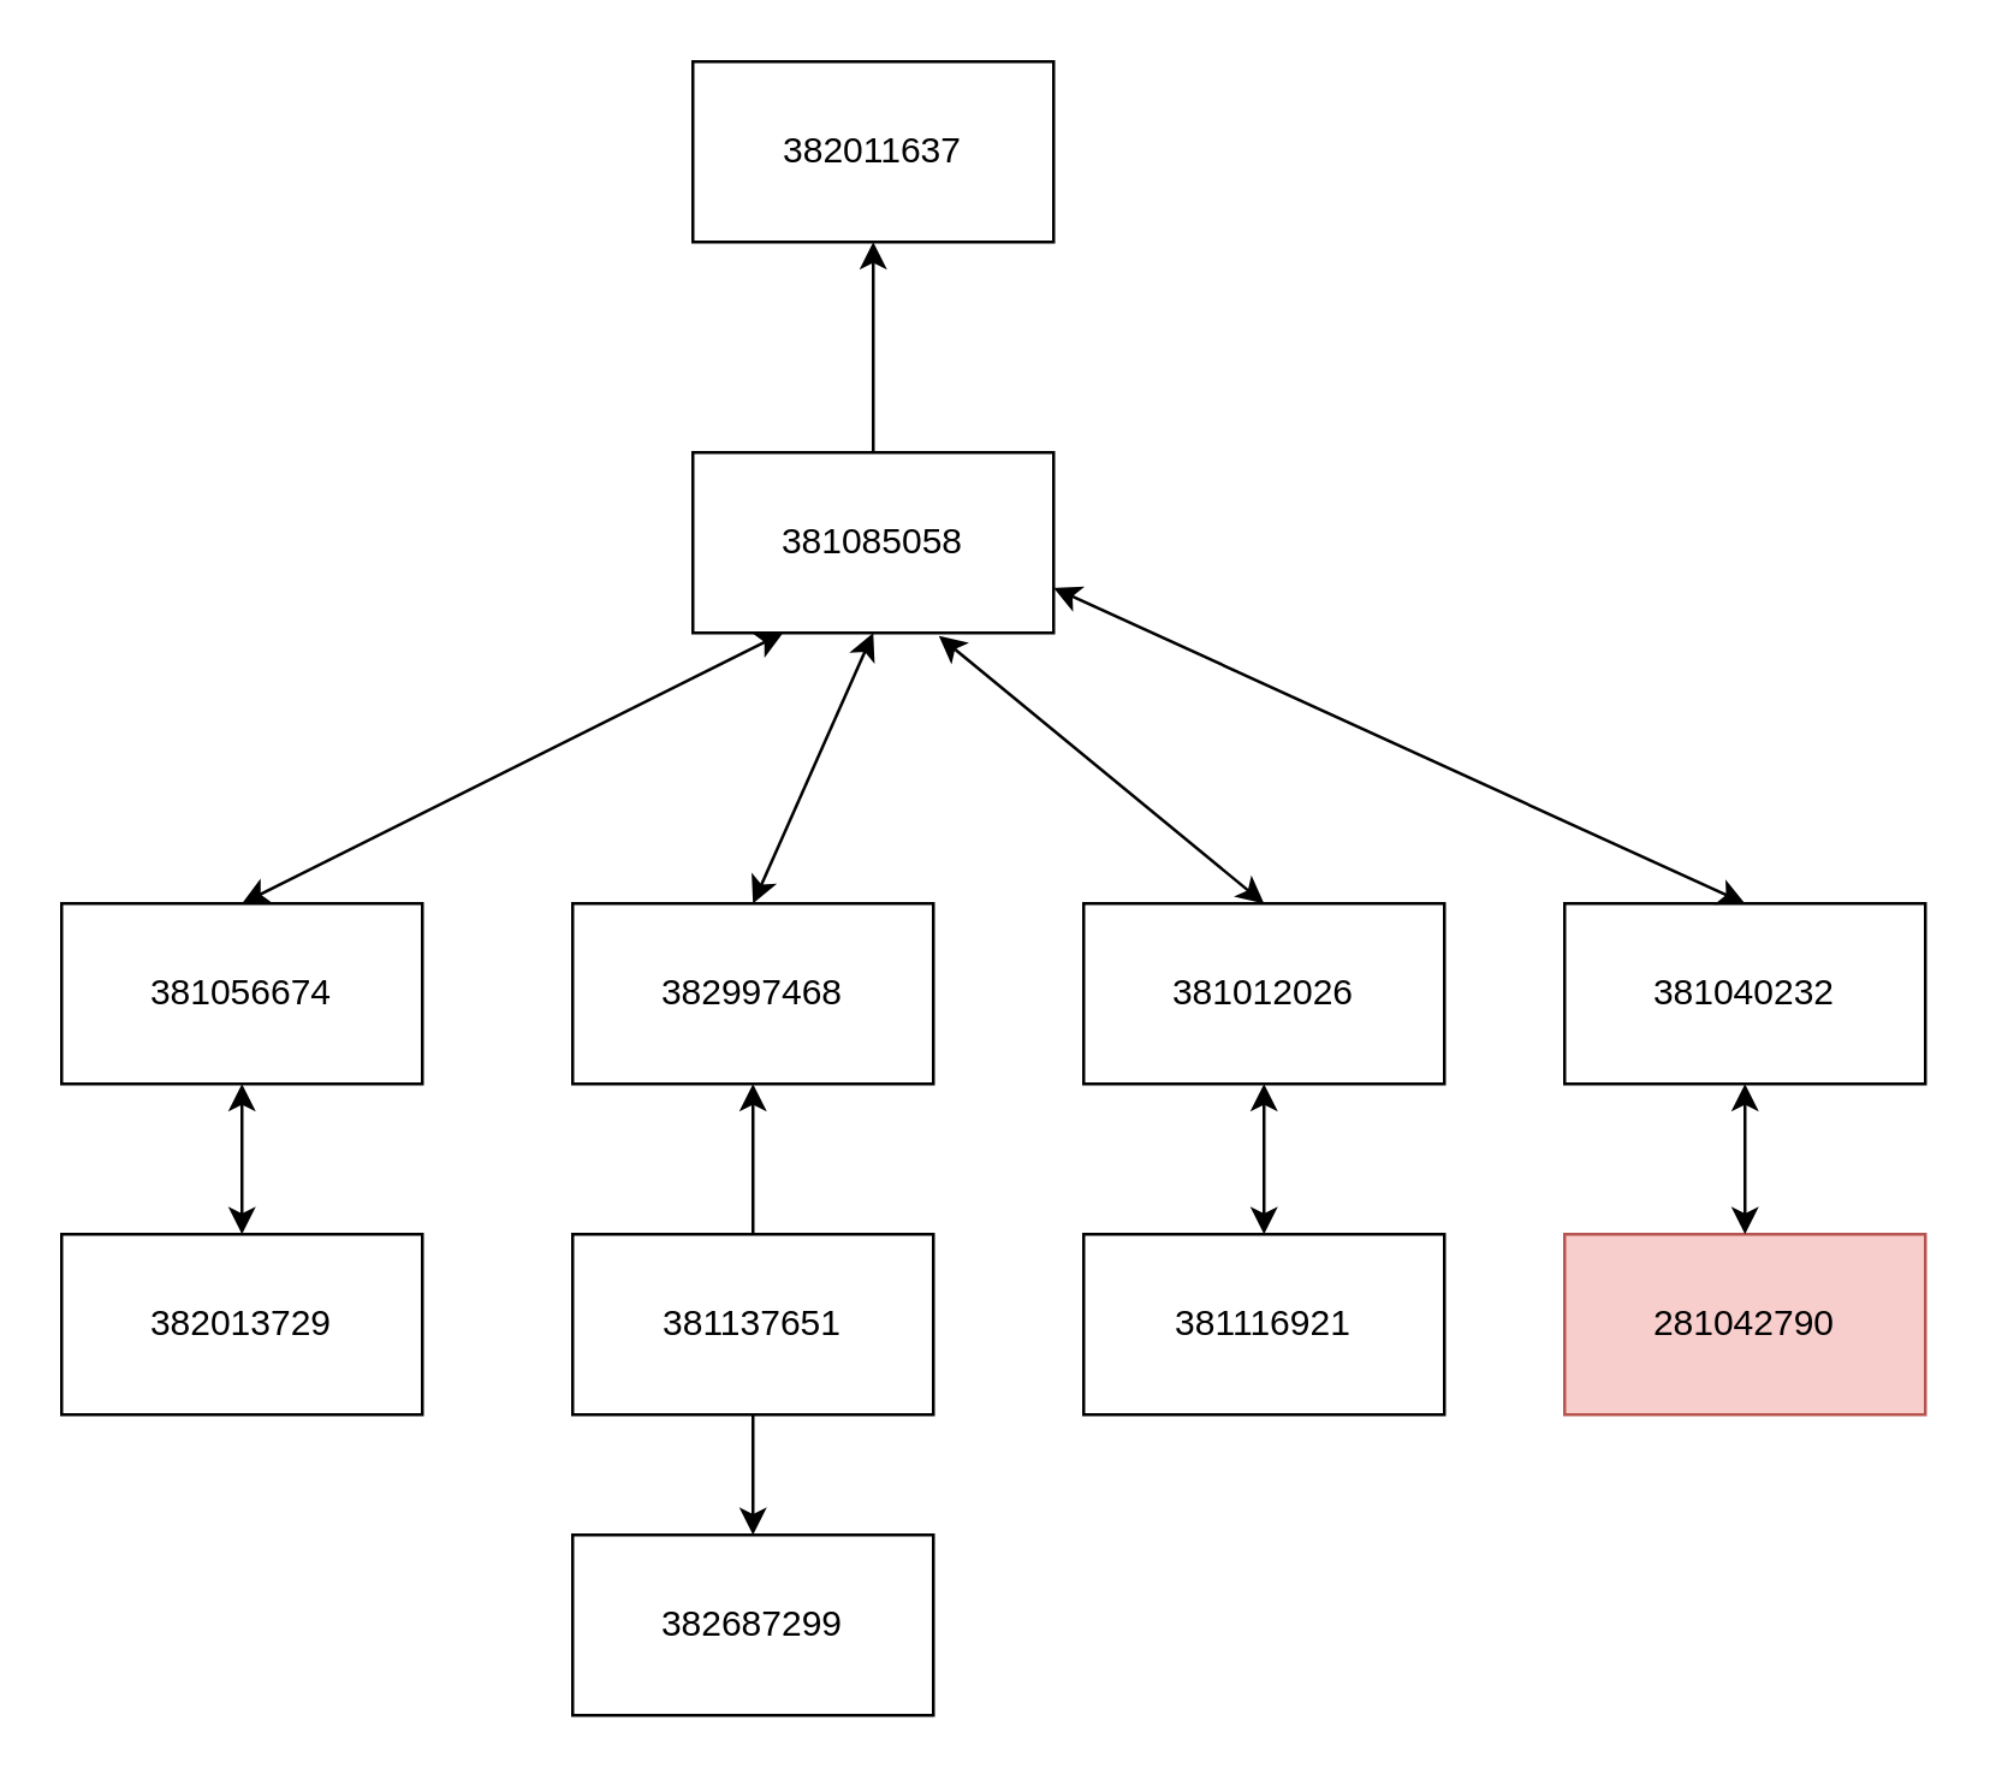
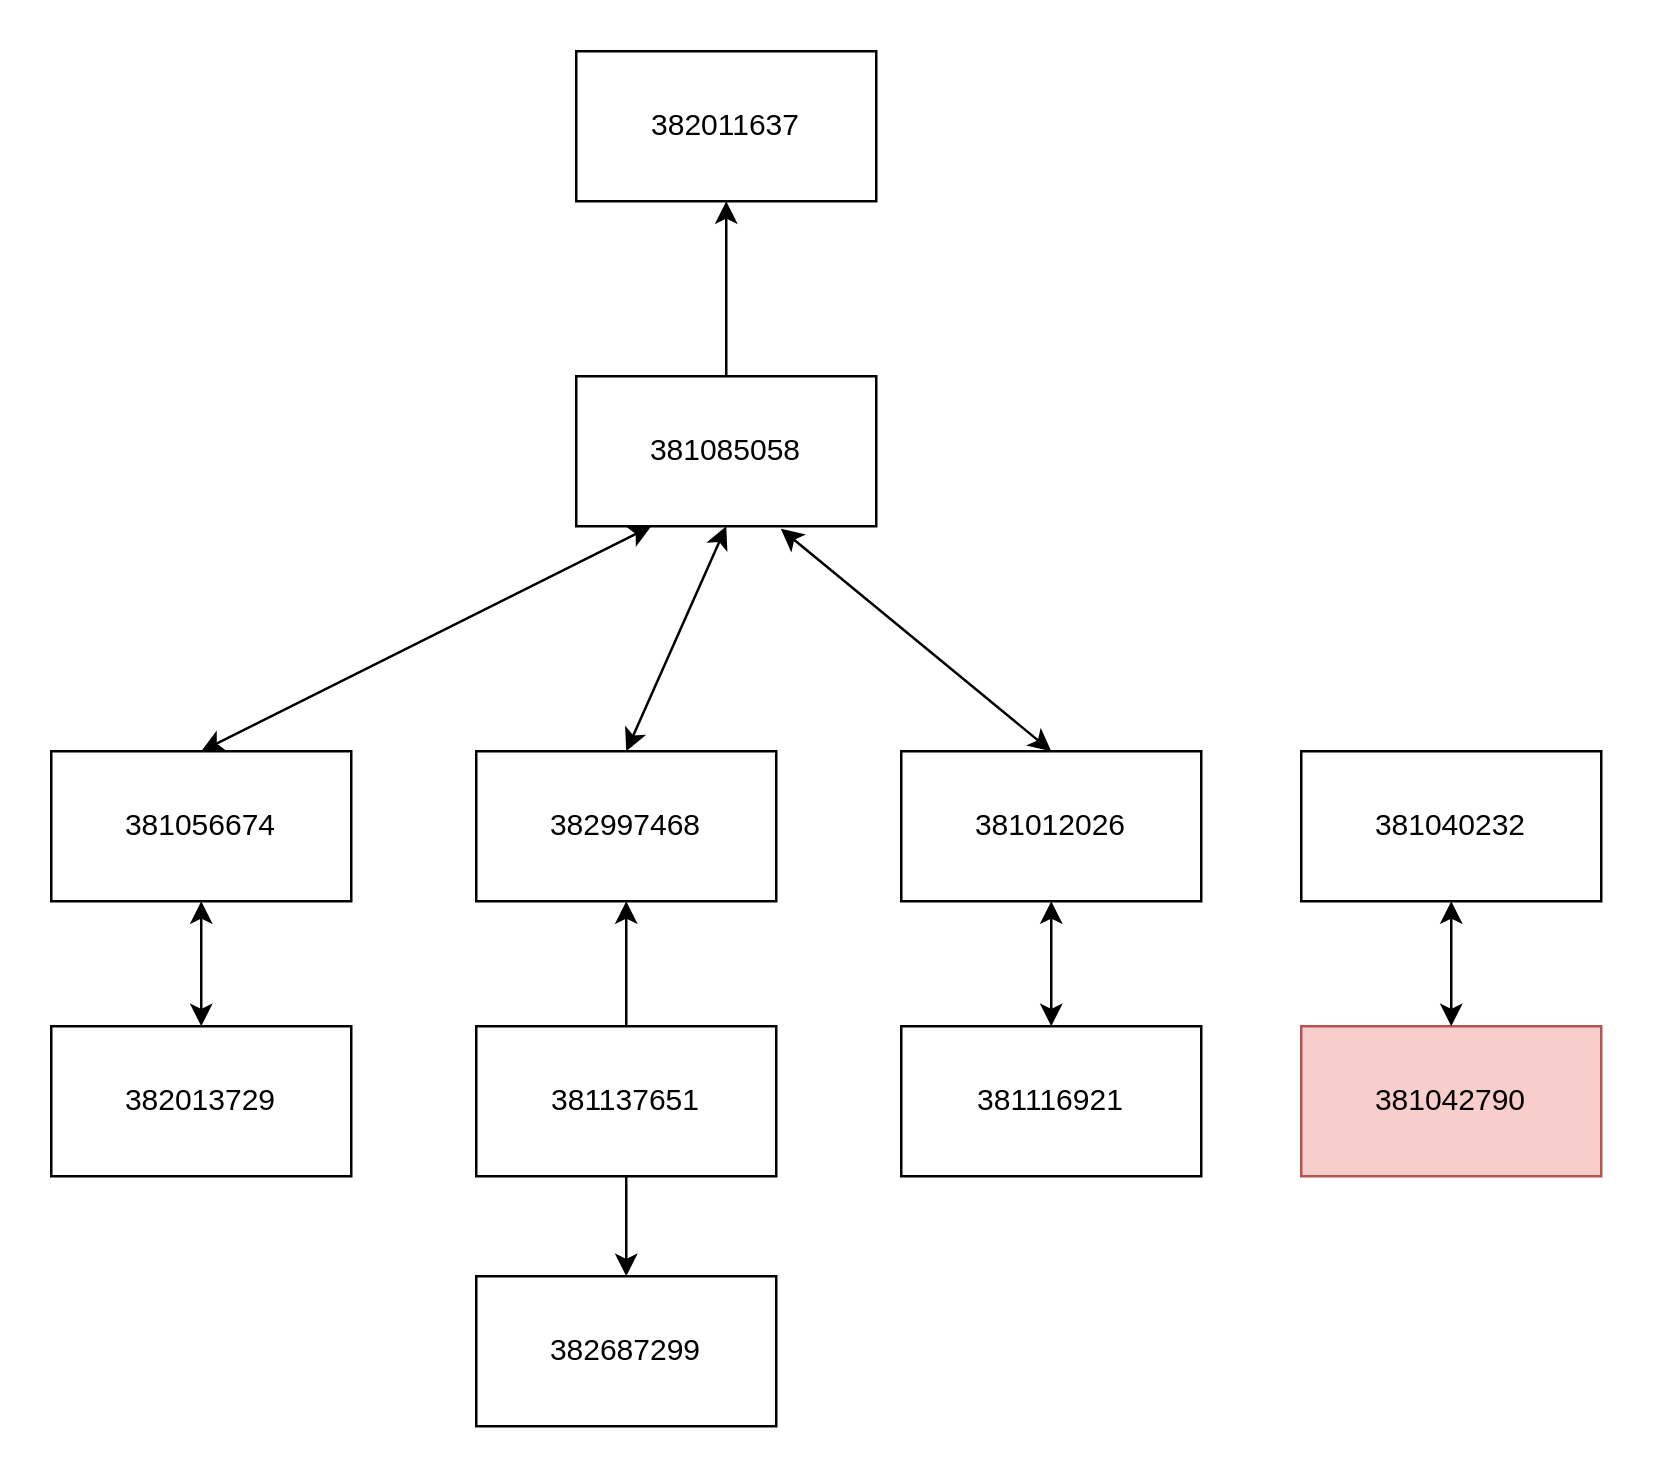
  <mxCell id="0" />
  <mxCell id="1" parent="0" />
  <mxCell id="2" value="382011637" style="rounded=0;whiteSpace=wrap;html=1;" vertex="1" parent="1"><mxGeometry x="230" y="20" width="120" height="60" as="geometry" /></mxCell>
  <mxCell id="3" style="edgeStyle=orthogonalEdgeStyle;rounded=0;orthogonalLoop=1;jettySize=auto;html=1;entryX=0.5;entryY=1;entryDx=0;entryDy=0;" edge="1" parent="1" source="4" target="2"><mxGeometry relative="1" as="geometry" /></mxCell>
  <mxCell id="4" value="381085058" style="rounded=0;whiteSpace=wrap;html=1;" vertex="1" parent="1"><mxGeometry x="230" y="150" width="120" height="60" as="geometry" /></mxCell>
  <mxCell id="5" value="381056674" style="rounded=0;whiteSpace=wrap;html=1;" vertex="1" parent="1"><mxGeometry x="20" y="300" width="120" height="60" as="geometry" /></mxCell>
  <mxCell id="6" value="382997468" style="rounded=0;whiteSpace=wrap;html=1;" vertex="1" parent="1"><mxGeometry x="190" y="300" width="120" height="60" as="geometry" /></mxCell>
  <mxCell id="7" value="381012026" style="rounded=0;whiteSpace=wrap;html=1;" vertex="1" parent="1"><mxGeometry x="360" y="300" width="120" height="60" as="geometry" /></mxCell>
  <mxCell id="8" value="381040232" style="rounded=0;whiteSpace=wrap;html=1;" vertex="1" parent="1"><mxGeometry x="520" y="300" width="120" height="60" as="geometry" /></mxCell>
  <mxCell id="9" value="382013729" style="rounded=0;whiteSpace=wrap;html=1;" vertex="1" parent="1"><mxGeometry x="20" y="410" width="120" height="60" as="geometry" /></mxCell>
  <mxCell id="10" value="" style="edgeStyle=orthogonalEdgeStyle;rounded=0;orthogonalLoop=1;jettySize=auto;html=1;" edge="1" parent="1" source="12" target="15"><mxGeometry relative="1" as="geometry" /></mxCell>
  <mxCell id="11" value="" style="edgeStyle=orthogonalEdgeStyle;rounded=0;orthogonalLoop=1;jettySize=auto;html=1;" edge="1" parent="1" source="12" target="6"><mxGeometry relative="1" as="geometry" /></mxCell>
  <mxCell id="12" value="381137651" style="rounded=0;whiteSpace=wrap;html=1;" vertex="1" parent="1"><mxGeometry x="190" y="410" width="120" height="60" as="geometry" /></mxCell>
  <mxCell id="13" value="381116921" style="rounded=0;whiteSpace=wrap;html=1;" vertex="1" parent="1"><mxGeometry x="360" y="410" width="120" height="60" as="geometry" /></mxCell>
- <mxCell id="14" value="281042790" style="rounded=0;whiteSpace=wrap;html=1;fillColor=#f8cecc;strokeColor=#b85450;" vertex="1" parent="1"><mxGeometry x="520" y="410" width="120" height="60" as="geometry" /></mxCell>
+ <mxCell id="14" value="381042790" style="rounded=0;whiteSpace=wrap;html=1;fillColor=#f8cecc;strokeColor=#b85450;" vertex="1" parent="1"><mxGeometry x="520" y="410" width="120" height="60" as="geometry" /></mxCell>
  <mxCell id="15" value="382687299" style="rounded=0;whiteSpace=wrap;html=1;" vertex="1" parent="1"><mxGeometry x="190" y="510" width="120" height="60" as="geometry" /></mxCell>
  <mxCell id="16" value="" style="endArrow=classic;startArrow=classic;html=1;rounded=0;entryX=0.5;entryY=1;entryDx=0;entryDy=0;exitX=0.5;exitY=0;exitDx=0;exitDy=0;" edge="1" parent="1" source="9" target="5"><mxGeometry width="50" height="50" relative="1" as="geometry"><mxPoint x="-50" y="430" as="sourcePoint" /><mxPoint x="0" y="380" as="targetPoint" /></mxGeometry></mxCell>
  <mxCell id="17" value="" style="endArrow=classic;startArrow=classic;html=1;rounded=0;exitX=0.5;exitY=0;exitDx=0;exitDy=0;entryX=0.25;entryY=1;entryDx=0;entryDy=0;" edge="1" parent="1" source="5" target="4"><mxGeometry width="50" height="50" relative="1" as="geometry"><mxPoint x="90" y="260" as="sourcePoint" /><mxPoint x="140" y="210" as="targetPoint" /></mxGeometry></mxCell>
  <mxCell id="18" value="" style="endArrow=classic;startArrow=classic;html=1;rounded=0;exitX=0.5;exitY=0;exitDx=0;exitDy=0;" edge="1" parent="1" source="6"><mxGeometry width="50" height="50" relative="1" as="geometry"><mxPoint x="330" y="280" as="sourcePoint" /><mxPoint x="290" y="210" as="targetPoint" /></mxGeometry></mxCell>
  <mxCell id="19" value="" style="endArrow=classic;startArrow=classic;html=1;rounded=0;entryX=0.682;entryY=1.017;entryDx=0;entryDy=0;entryPerimeter=0;exitX=0.5;exitY=0;exitDx=0;exitDy=0;" edge="1" parent="1" source="7" target="4"><mxGeometry width="50" height="50" relative="1" as="geometry"><mxPoint x="440" y="280" as="sourcePoint" /><mxPoint x="490" y="230" as="targetPoint" /></mxGeometry></mxCell>
  <mxCell id="20" value="" style="endArrow=classic;startArrow=classic;html=1;rounded=0;entryX=0.5;entryY=1;entryDx=0;entryDy=0;" edge="1" parent="1" source="13" target="7"><mxGeometry width="50" height="50" relative="1" as="geometry"><mxPoint x="380" y="560" as="sourcePoint" /><mxPoint x="430" y="510" as="targetPoint" /></mxGeometry></mxCell>
  <mxCell id="21" value="" style="endArrow=classic;startArrow=classic;html=1;rounded=0;entryX=0.5;entryY=1;entryDx=0;entryDy=0;exitX=0.5;exitY=0;exitDx=0;exitDy=0;" edge="1" parent="1" source="14" target="8"><mxGeometry width="50" height="50" relative="1" as="geometry"><mxPoint x="530" y="570" as="sourcePoint" /><mxPoint x="580" y="520" as="targetPoint" /></mxGeometry></mxCell>
- <mxCell id="22" value="" style="endArrow=classic;startArrow=classic;html=1;rounded=0;entryX=1;entryY=0.75;entryDx=0;entryDy=0;exitX=0.5;exitY=0;exitDx=0;exitDy=0;" edge="1" parent="1" source="8" target="4"><mxGeometry width="50" height="50" relative="1" as="geometry"><mxPoint x="530" y="260" as="sourcePoint" /><mxPoint x="580" y="210" as="targetPoint" /></mxGeometry></mxCell>
